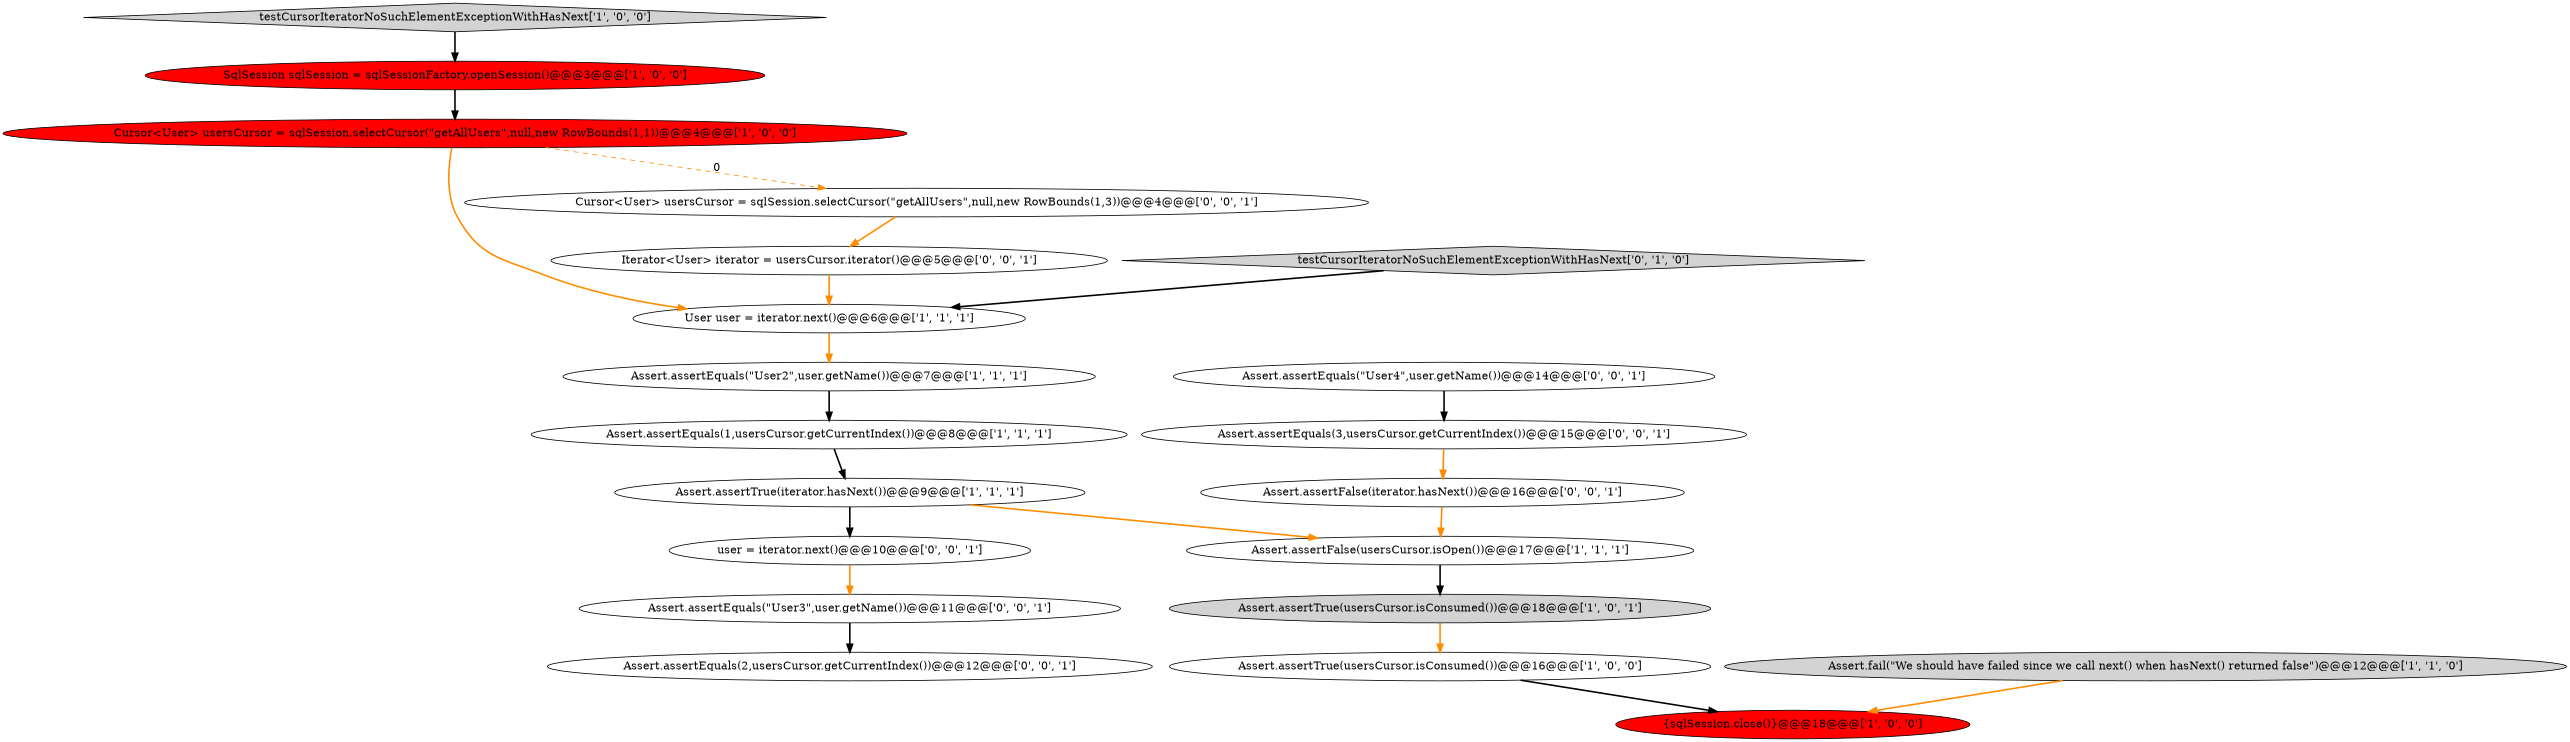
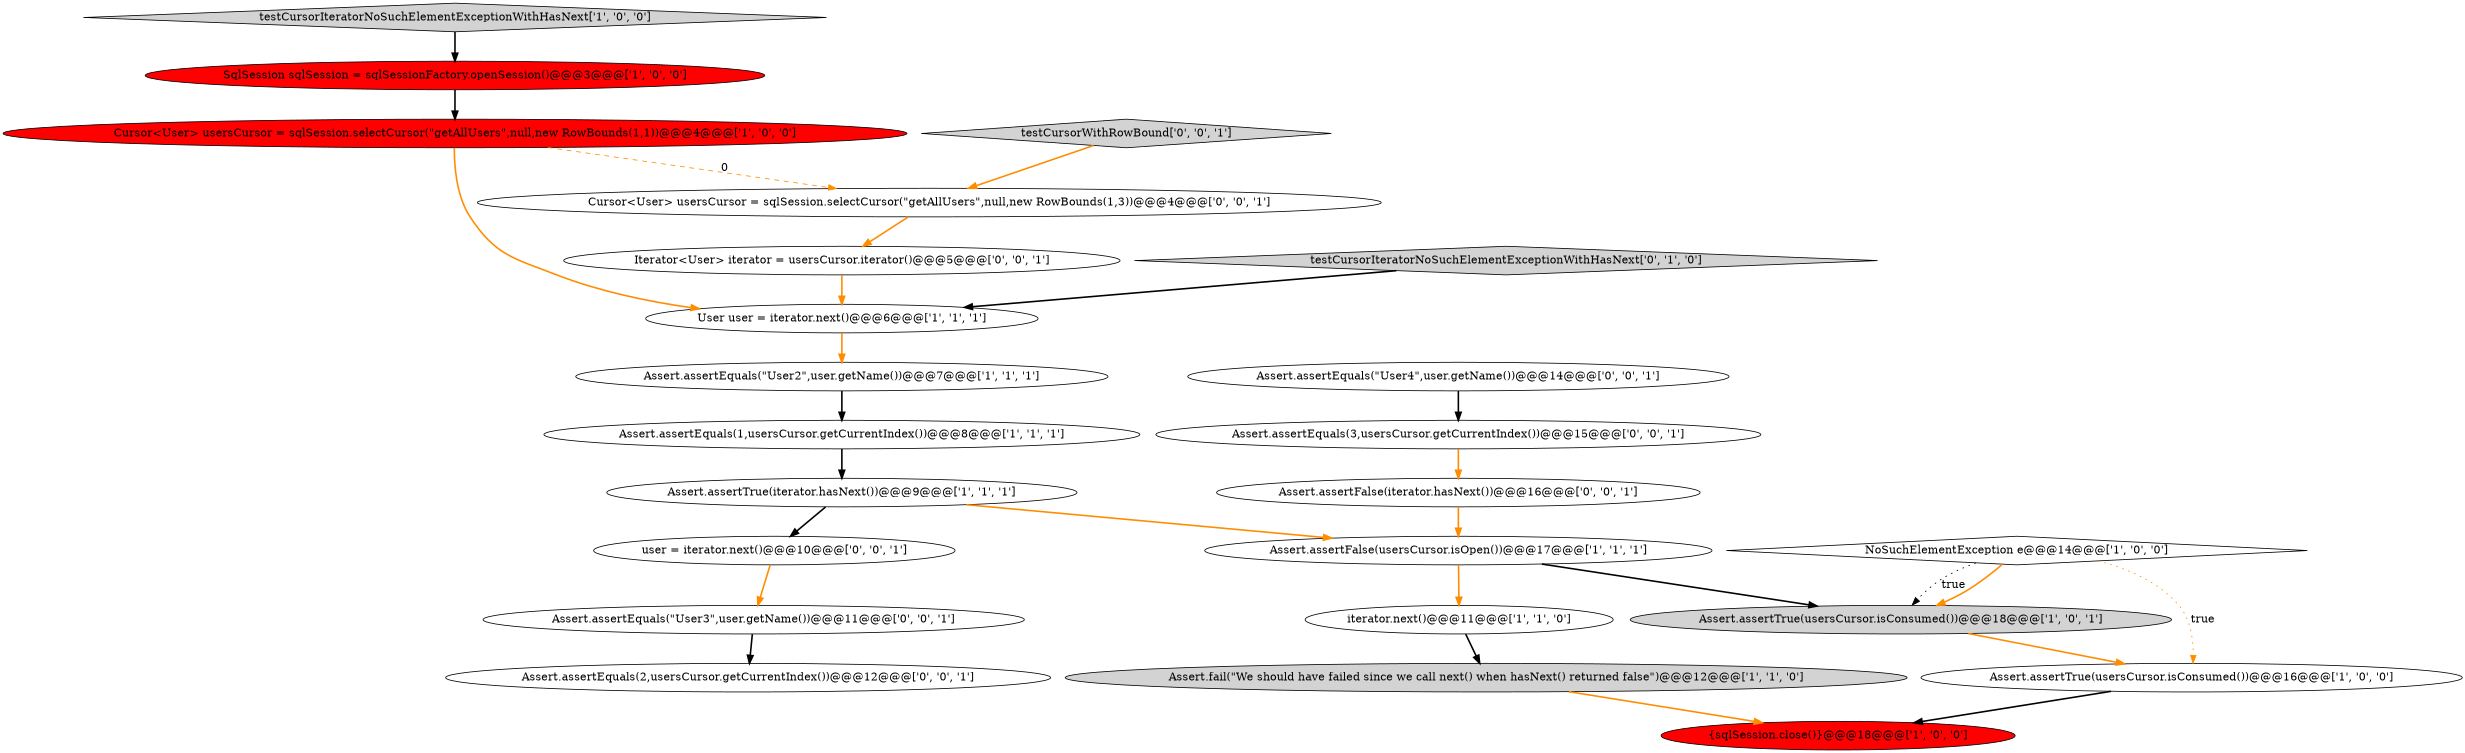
  digraph {
    node [fillcolor=white shape=ellipse style=filled]
    edge [color=darkorange style=bold]
    n1 [fillcolor=lightgray label="testCursorIteratorNoSuchElementExceptionWithHasNext['1', '0', '0']" shape=diamond]
    n2 [fillcolor=red label="SqlSession sqlSession = sqlSessionFactory.openSession()@@@3@@@['1', '0', '0']"]
    n3 [fillcolor=red label="Cursor<User> usersCursor = sqlSession.selectCursor(\"getAllUsers\",null,new RowBounds(1,1))@@@4@@@['1', '0', '0']"]
    n4 [label="Assert.assertTrue(iterator.hasNext())@@@9@@@['1', '1', '1']"]
    n5 [label="user = iterator.next()@@@10@@@['0', '0', '1']"]
    n6 [label="Assert.assertFalse(usersCursor.isOpen())@@@17@@@['1', '1', '1']"]
    n7 [label="Assert.assertEquals(\"User3\",user.getName())@@@11@@@['0', '0', '1']"]
    n8 [fillcolor=lightgray label="Assert.assertTrue(usersCursor.isConsumed())@@@18@@@['1', '0', '1']"]
+   n9 [label="iterator.next()@@@11@@@['1', '1', '0']"]
    n10 [label="Assert.assertEquals(2,usersCursor.getCurrentIndex())@@@12@@@['0', '0', '1']"]
+   n11 [label="NoSuchElementException e@@@14@@@['1', '0', '0']" shape=diamond]
    n12 [label="Assert.assertTrue(usersCursor.isConsumed())@@@16@@@['1', '0', '0']"]
    n13 [fillcolor=red label="{sqlSession.close()}@@@18@@@['1', '0', '0']"]
    n14 [fillcolor=lightgray label="testCursorIteratorNoSuchElementExceptionWithHasNext['0', '1', '0']" shape=diamond]
    n15 [label="User user = iterator.next()@@@6@@@['1', '1', '1']"]
    n16 [label="Assert.assertEquals(\"User2\",user.getName())@@@7@@@['1', '1', '1']"]
    n17 [label="Assert.assertEquals(\"User4\",user.getName())@@@14@@@['0', '0', '1']"]
    n18 [label="Assert.assertEquals(3,usersCursor.getCurrentIndex())@@@15@@@['0', '0', '1']"]
    n19 [label="Assert.assertEquals(1,usersCursor.getCurrentIndex())@@@8@@@['1', '1', '1']"]
    n20 [label="Cursor<User> usersCursor = sqlSession.selectCursor(\"getAllUsers\",null,new RowBounds(1,3))@@@4@@@['0', '0', '1']"]
    n21 [label="Assert.assertFalse(iterator.hasNext())@@@16@@@['0', '0', '1']"]
    n22 [label="Iterator<User> iterator = usersCursor.iterator()@@@5@@@['0', '0', '1']"]
    n23 [fillcolor=lightgray label="Assert.fail(\"We should have failed since we call next() when hasNext() returned false\")@@@12@@@['1', '1', '0']"]
+   n24 [fillcolor=lightgray label="testCursorWithRowBound['0', '0', '1']" shape=diamond]
    n1 -> n2 [color=black]
    n2 -> n3 [color=black]
    n3 -> n15
    n3 -> n20 [label=0 style=dashed]
    n4 -> n5 [color=black]
    n4 -> n6
    n5 -> n7
    n6 -> n8 [color=black]
+   n6 -> n9
    n7 -> n10 [color=black]
    n8 -> n12
+   n9 -> n23 [color=black]
+   n11 -> n8 [color=black label=true style=dotted]
+   n11 -> n8
+   n11 -> n12 [label=true style=dotted]
    n12 -> n13 [color=black]
    n14 -> n15 [color=black]
    n15 -> n16
    n16 -> n19 [color=black]
    n17 -> n18 [color=black]
    n18 -> n21
    n19 -> n4 [color=black]
    n20 -> n22
    n21 -> n6
    n22 -> n15
    n23 -> n13
+   n24 -> n20
  }
